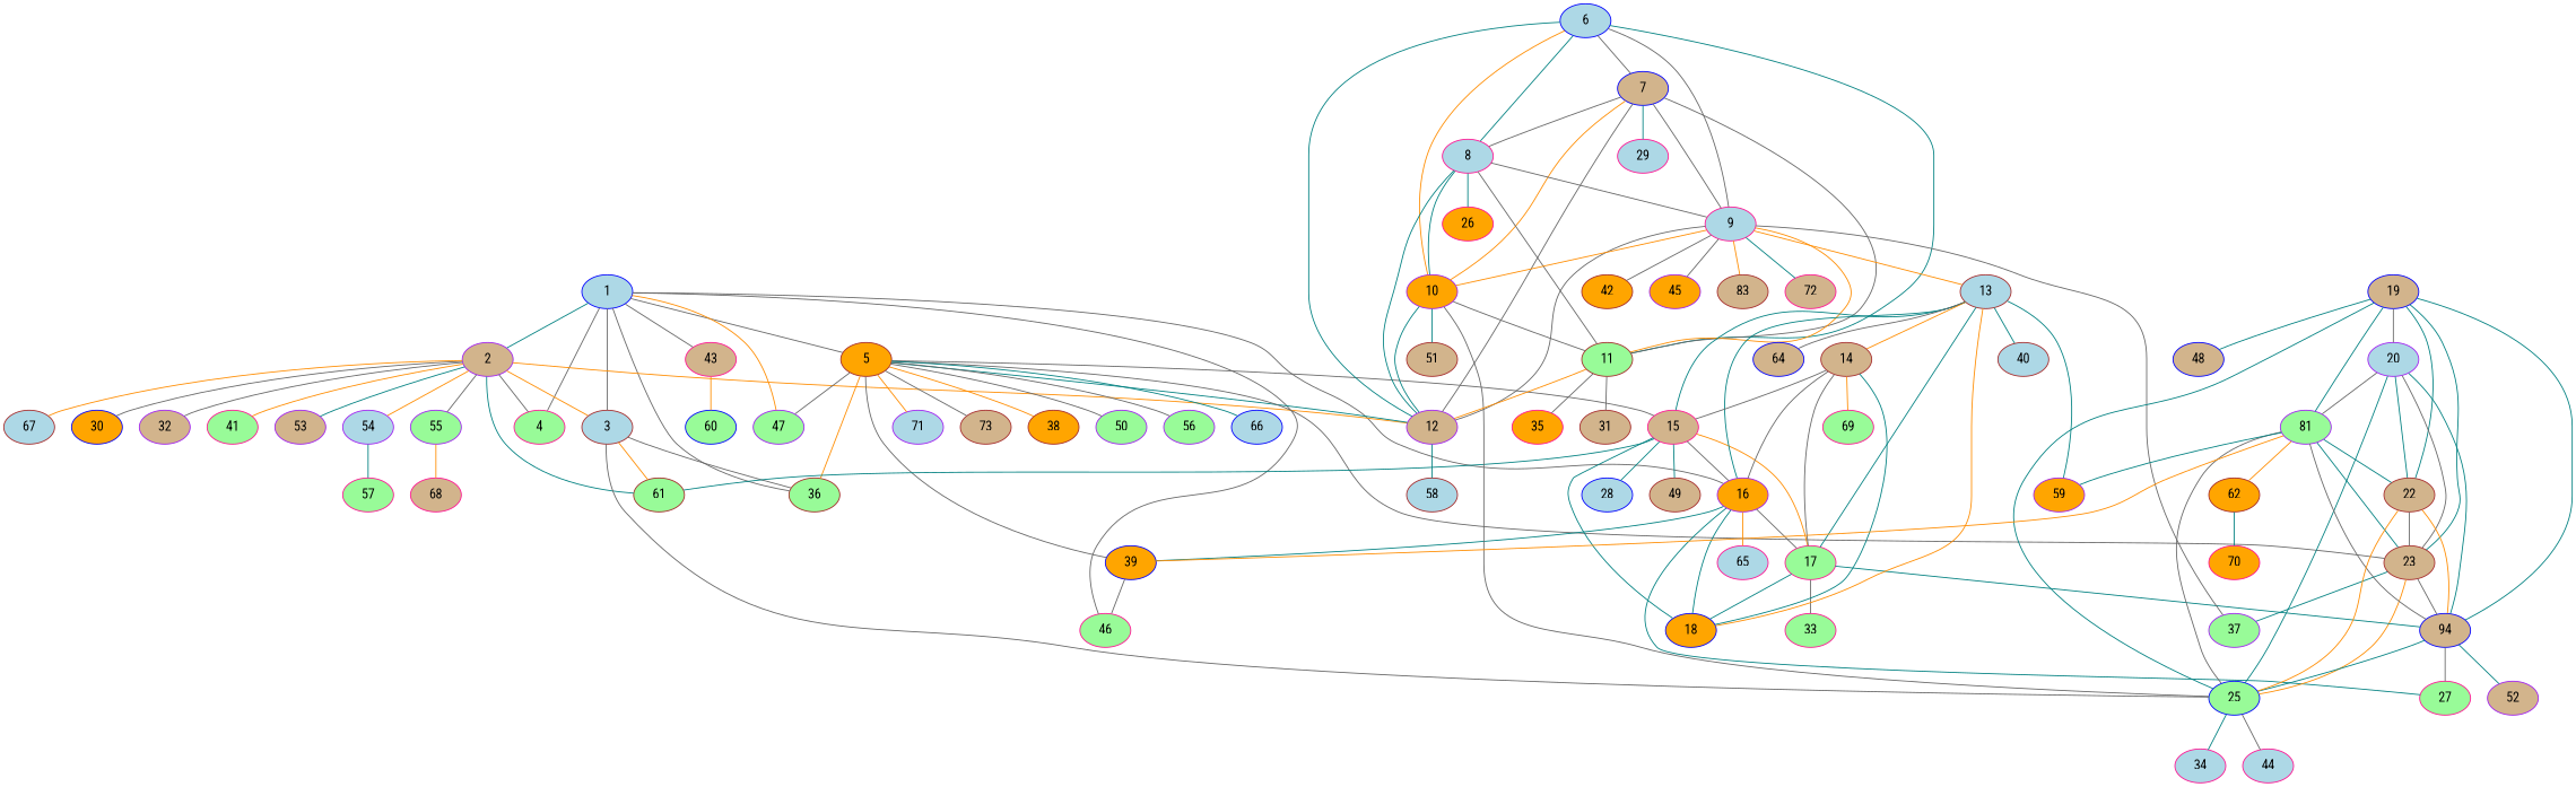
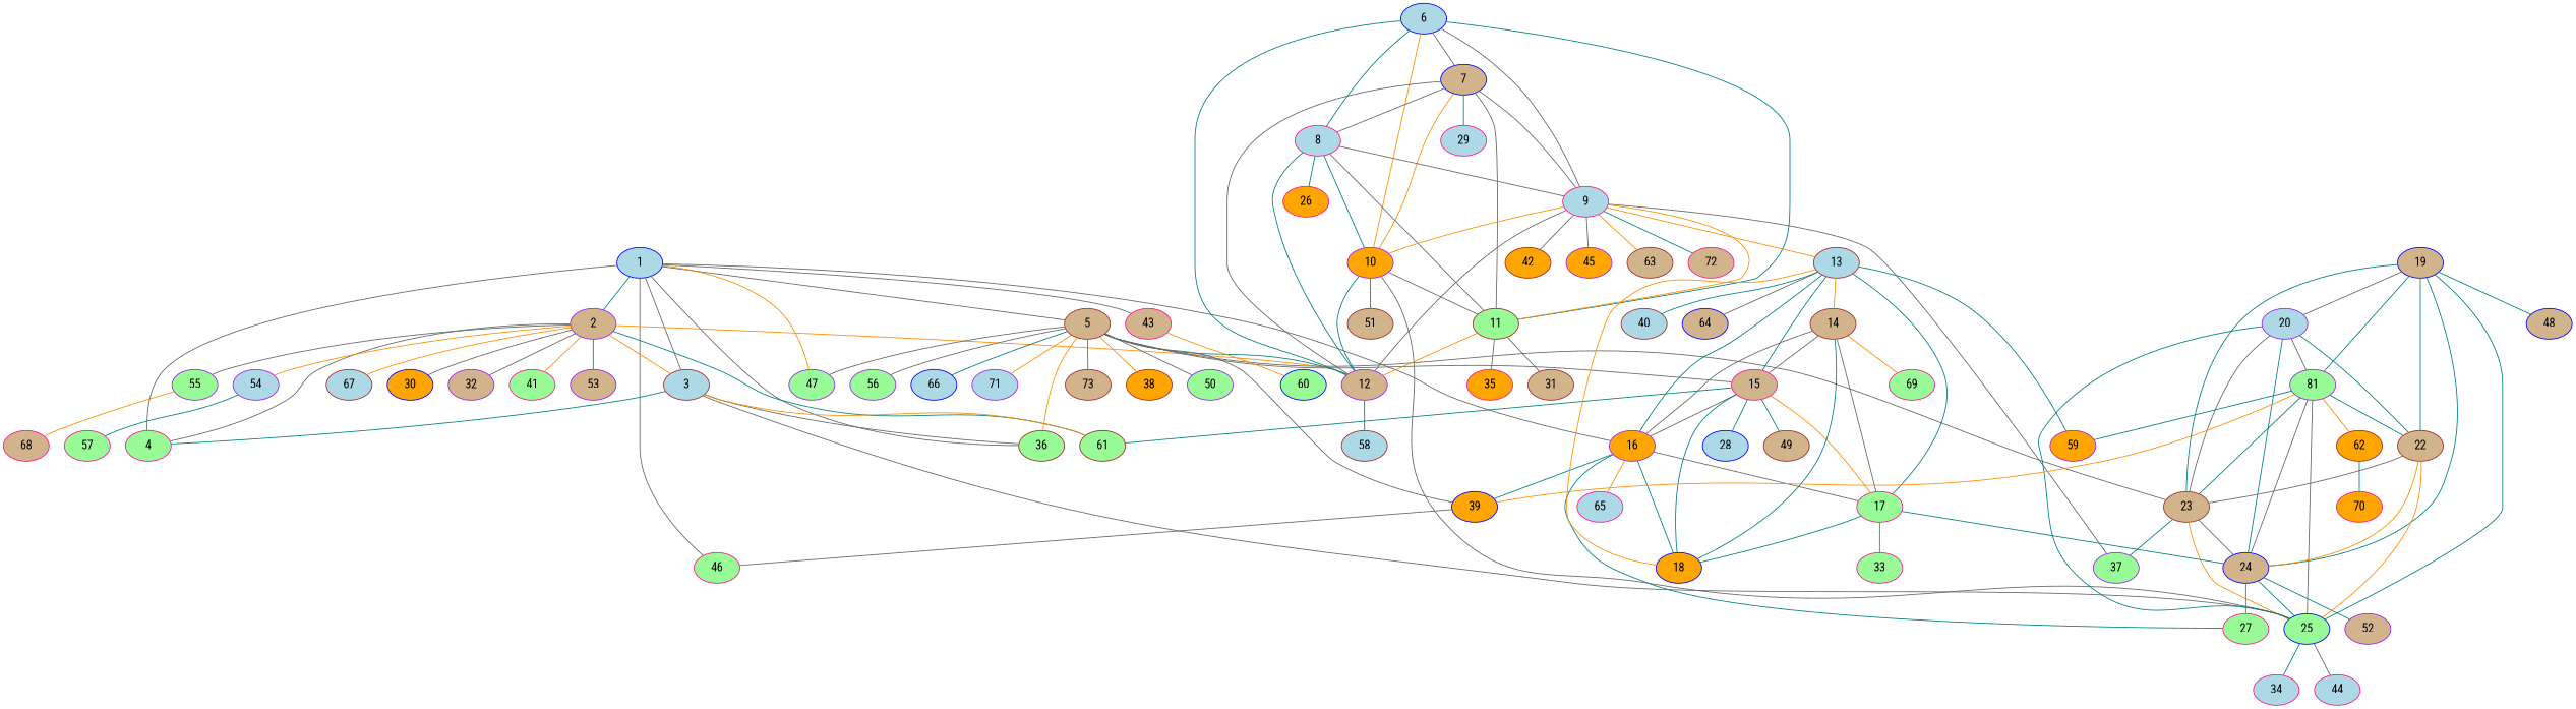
  graph {
    fontname="Roboto Condensed"
    node [color=deeppink fillcolor=tan fontname="Roboto Condensed" style=filled]
    edge [color=gray40 fontname="Roboto Condensed" weight=1.0]
    1 [color=blue fillcolor=lightblue]
    2 [color=purple]
    3 [color=brown fillcolor=lightblue]
    4 [fillcolor=palegreen]
-   5 [color=brown fillcolor=orange]
+   5 [color=brown]
    16 [color=purple fillcolor=orange]
    36 [color=brown fillcolor=palegreen]
    43
    46 [fillcolor=palegreen]
    47 [color=purple fillcolor=palegreen]
    12 [color=purple]
    30 [color=blue fillcolor=orange]
    32 [color=purple]
    41 [fillcolor=palegreen]
    53 [color=purple]
    54 [color=purple fillcolor=lightblue]
    55 [color=purple fillcolor=palegreen]
    61 [color=brown fillcolor=palegreen]
    67 [color=brown fillcolor=lightblue]
    25 [color=blue fillcolor=palegreen]
    15
    23 [color=brown]
    38 [color=brown fillcolor=orange]
    39 [color=blue fillcolor=orange]
    50 [color=purple fillcolor=palegreen]
    56 [color=purple fillcolor=palegreen]
    66 [color=blue fillcolor=lightblue]
    71 [color=purple fillcolor=lightblue]
    73 [color=brown]
    17 [fillcolor=palegreen]
    18 [color=blue fillcolor=orange]
    27 [fillcolor=palegreen]
    65 [fillcolor=lightblue]
    60 [color=blue fillcolor=palegreen]
    58 [color=brown fillcolor=lightblue]
    57 [fillcolor=palegreen]
    68
    34 [fillcolor=lightblue]
    44 [fillcolor=lightblue]
    28 [color=blue fillcolor=lightblue]
    49 [color=brown]
    37 [color=purple fillcolor=palegreen]
-   24 [color=blue label=94]
+   24 [color=blue]
    6 [color=blue fillcolor=lightblue]
    7 [color=blue]
    8 [fillcolor=lightblue]
    9 [fillcolor=lightblue]
    10 [color=purple fillcolor=orange]
    11 [color=brown fillcolor=palegreen]
    29 [fillcolor=lightblue]
    26 [fillcolor=orange]
    13 [color=brown fillcolor=lightblue]
    42 [color=brown fillcolor=orange]
    45 [color=purple fillcolor=orange]
-   63 [color=brown label=83]
+   63 [color=brown]
    72
    51 [color=brown]
    31 [color=brown]
    35 [fillcolor=orange]
    14 [color=brown]
    40 [color=brown fillcolor=lightblue]
    59 [color=purple fillcolor=orange]
    64 [color=blue]
    69 [fillcolor=palegreen]
    33 [fillcolor=palegreen]
    52 [color=purple]
    19 [color=blue]
    20 [color=purple fillcolor=lightblue]
    n69 [color=purple fillcolor=palegreen label=81]
    22 [color=brown]
    48 [color=blue]
    62 [color=brown fillcolor=orange]
    70 [fillcolor=orange]
    1 -- 2 [color=teal weight=4.0]
    1 -- 3 [weight=4.0]
    1 -- 4 [weight=5.0]
    1 -- 5
    1 -- 16
    1 -- 36
    1 -- 43
    1 -- 46
    1 -- 47 [color=darkorange]
    2 -- 3 [color=darkorange]
    2 -- 4
    2 -- 12 [color=darkorange]
    2 -- 30
    2 -- 32
    2 -- 41 [color=darkorange]
    2 -- 53 [color=teal]
    2 -- 54 [color=darkorange]
    2 -- 55
    2 -- 61 [color=teal]
    2 -- 67 [color=darkorange]
+   3 -- 4 [color=teal]
    3 -- 36
    3 -- 61 [color=darkorange]
    3 -- 25
    5 -- 36 [color=darkorange weight=5.0]
    5 -- 47 [weight=3.0]
    5 -- 12 [color=teal]
    5 -- 15
    5 -- 23
    5 -- 38 [color=darkorange]
    5 -- 39 [weight=6.0]
    5 -- 50 [weight=4.0]
    5 -- 56
    5 -- 66 [color=teal]
    5 -- 71 [color=darkorange]
    5 -- 73
    16 -- 39 [color=teal]
    16 -- 17
    16 -- 18 [color=teal]
    16 -- 27 [color=teal]
    16 -- 65 [color=darkorange]
    43 -- 60 [color=darkorange]
    12 -- 58 [color=teal]
    54 -- 57 [color=teal]
    55 -- 68 [color=darkorange]
    25 -- 34 [color=teal]
    25 -- 44
    15 -- 16 [weight=2.0]
    15 -- 61 [color=teal]
    15 -- 17 [color=darkorange weight=2.0]
    15 -- 18 [color=teal weight=3.0]
    15 -- 28 [color=teal]
    15 -- 49 [color=teal]
    23 -- 25 [color=darkorange]
    23 -- 37 [color=teal]
    23 -- 24
    39 -- 46
    17 -- 18 [color=teal]
    17 -- 24 [color=teal]
    17 -- 33
    24 -- 25 [color=teal]
    24 -- 27 [weight=5.0]
    24 -- 52 [color=teal]
    6 -- 12 [color=teal]
    6 -- 7
    6 -- 8 [color=teal]
    6 -- 9
    6 -- 10 [color=darkorange]
    6 -- 11 [color=teal]
    7 -- 12
    7 -- 8
    7 -- 9
    7 -- 10 [color=darkorange]
    7 -- 11
    7 -- 29 [color=teal weight=4.0]
    8 -- 12 [color=teal]
    8 -- 9
    8 -- 10 [color=teal]
    8 -- 11
    8 -- 26 [color=teal weight=4.0]
    9 -- 12
    9 -- 37
    9 -- 10 [color=darkorange]
    9 -- 11 [color=darkorange]
    9 -- 13 [color=darkorange]
    9 -- 42
    9 -- 45
    9 -- 63 [color=darkorange]
    9 -- 72 [color=teal]
    10 -- 12 [color=teal]
    10 -- 25
    10 -- 11
    10 -- 51 [color=teal]
    11 -- 12 [color=darkorange]
    11 -- 31
    11 -- 35
    13 -- 16 [color=teal]
    13 -- 15 [color=teal weight=2.0]
    13 -- 17 [color=teal]
    13 -- 18 [color=darkorange]
    13 -- 14 [color=darkorange]
    13 -- 40 [color=teal]
    13 -- 59 [color=teal]
    13 -- 64
    14 -- 16
    14 -- 15 [weight=2.0]
    14 -- 17
    14 -- 18 [color=teal]
    14 -- 69 [color=darkorange]
    19 -- 25 [color=teal]
    19 -- 23 [color=teal]
    19 -- 24 [color=teal]
    19 -- 20
    19 -- n69 [color=teal]
    19 -- 22 [color=teal]
    19 -- 48 [color=teal]
    20 -- 25 [color=teal]
    20 -- 23
    20 -- 24 [color=teal]
    20 -- n69
    20 -- 22 [color=teal]
    n69 -- 25
    n69 -- 23 [color=teal]
    n69 -- 39 [color=darkorange]
    n69 -- 24
    n69 -- 59 [color=teal]
    n69 -- 22 [color=teal weight=3.0]
    n69 -- 62 [color=darkorange]
    22 -- 25 [color=darkorange]
    22 -- 23
    22 -- 24 [color=darkorange]
    62 -- 70 [color=teal]
  }
